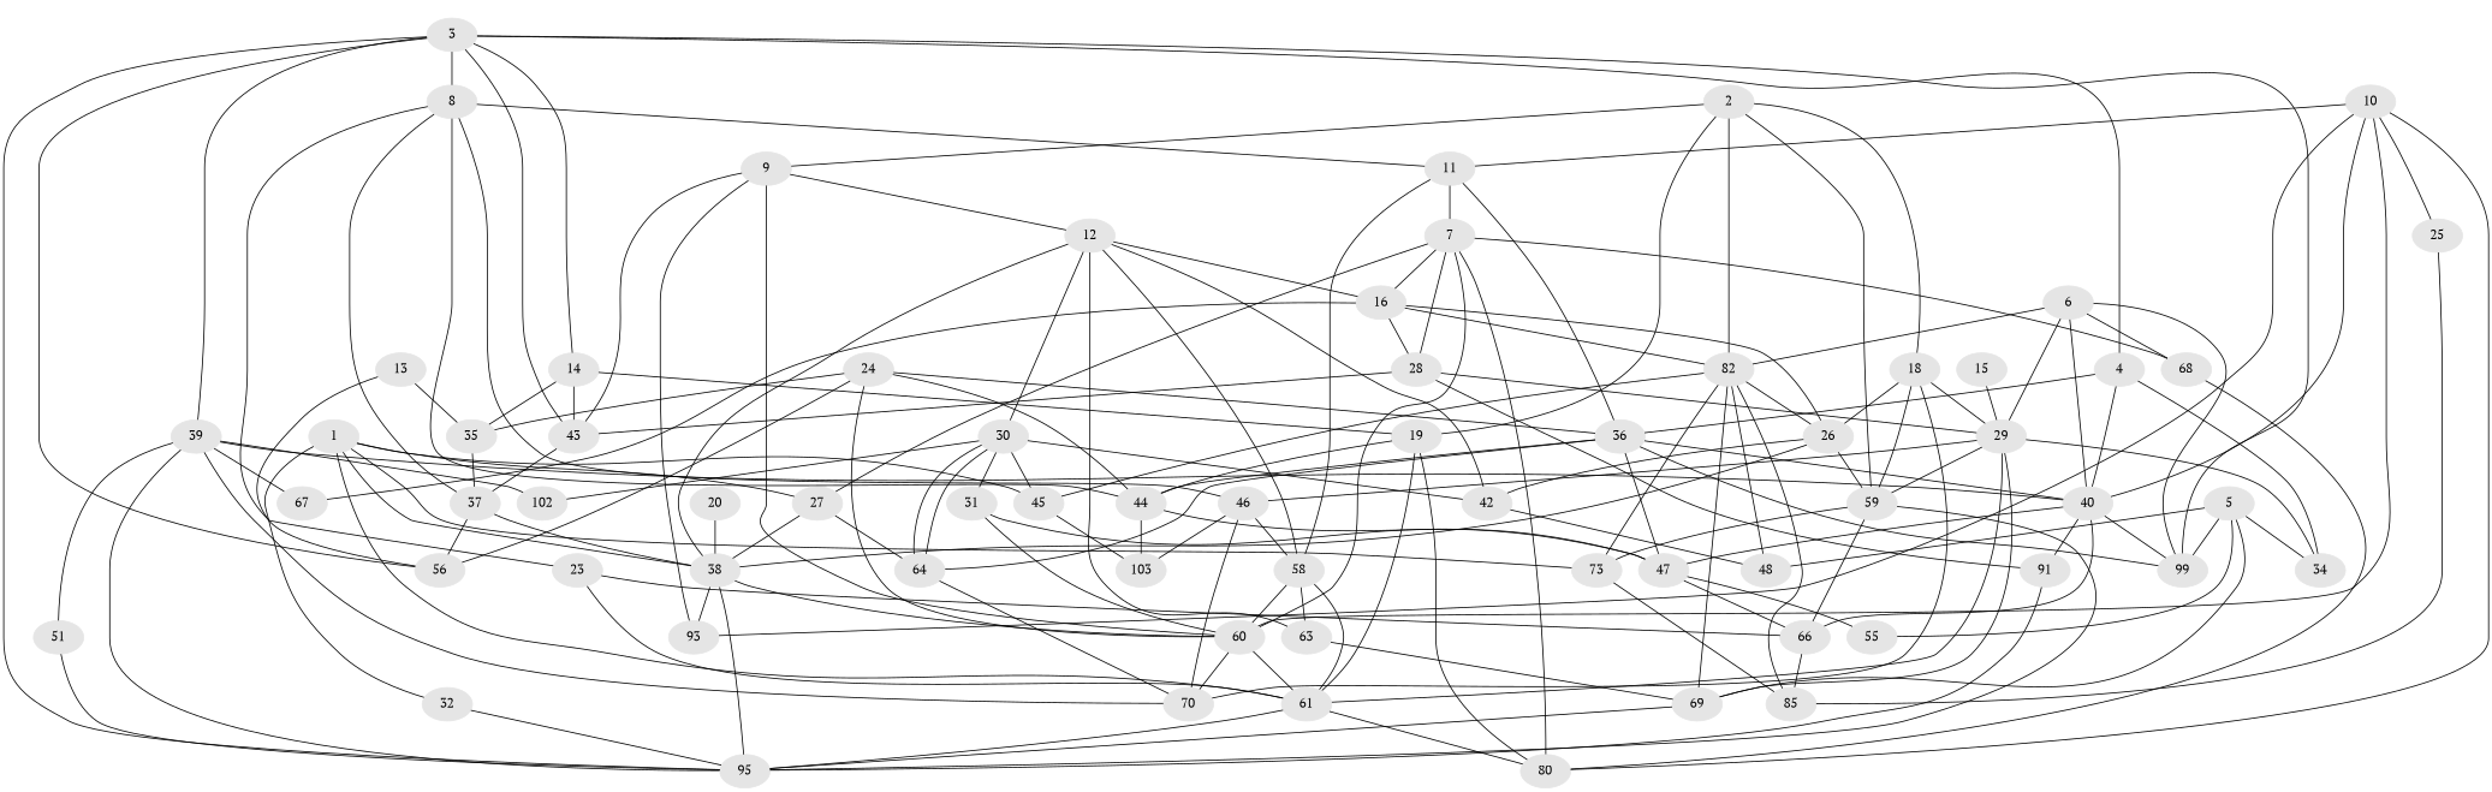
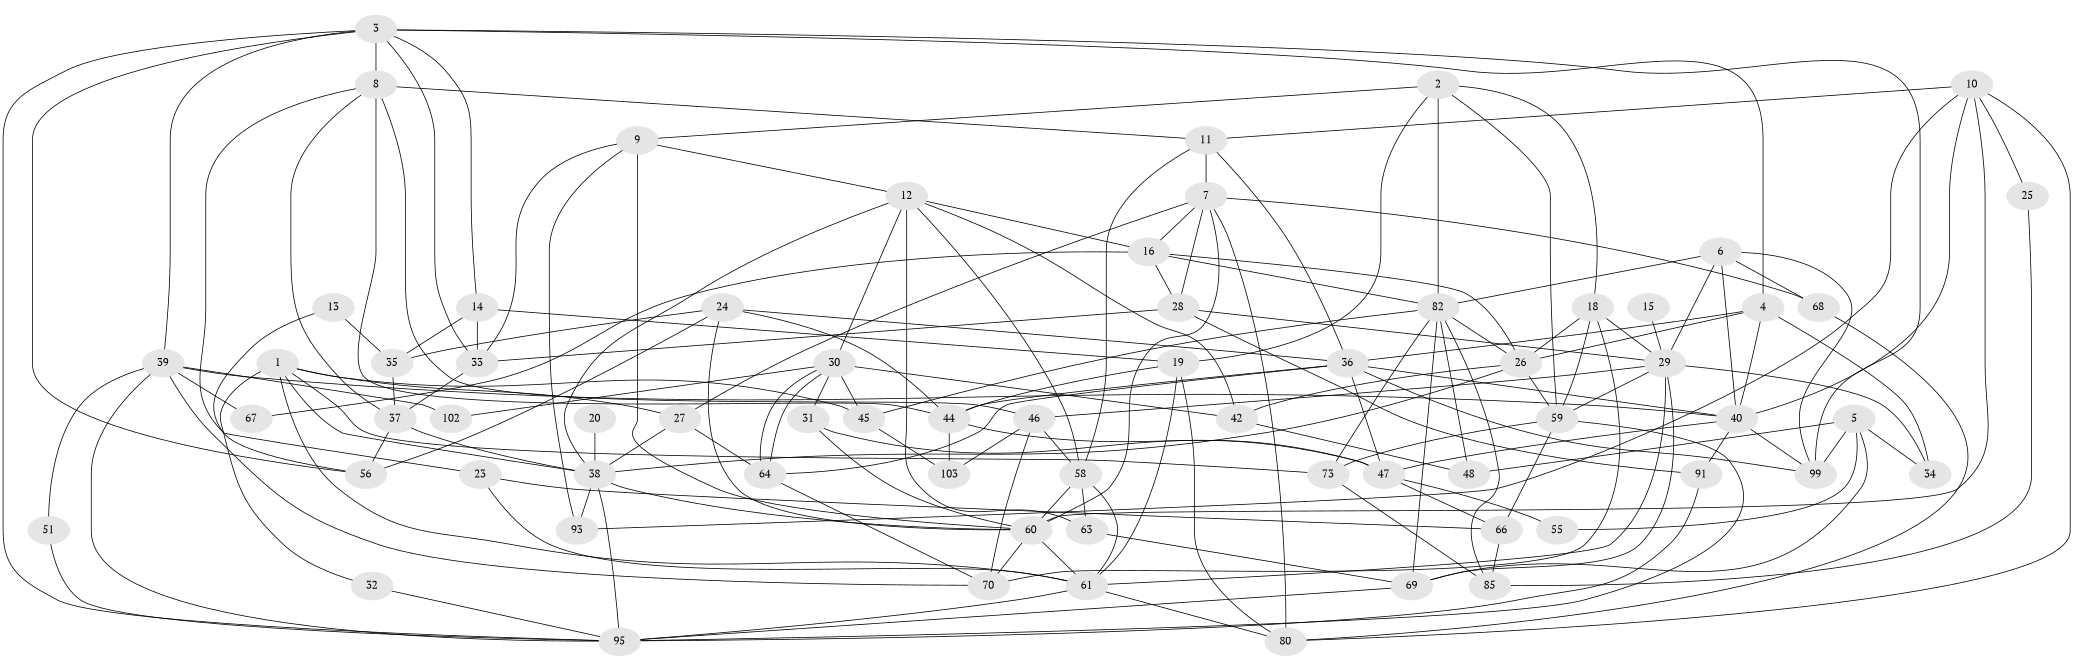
  graph {
    fontname="PT Serif"
    node [color=gray90 fontname="PT Serif" style=filled]
    edge [fontname="PT Serif"]
    1 [super="+89"]
    27 [super="+54"]
    32
    38 [super="+96"]
    45
    61 [super="+77"]
    73
    64
    95 [super="+101"]
    60 [super="+88"]
    93
    103
    80 [super="+90"]
    85
    2 [super="+21"]
    9 [super="+49"]
    18 [super="+57"]
    19 [super="+53"]
    n19 [label=82 super="+83"]
    59 [super="+84"]
-   33 [label=43]
+   33
    12 [super="+106"]
    26
    29 [super="+41"]
    70 [super="+75"]
    44 [super="+50"]
    48 [super="+72"]
    69 [super="+87"]
    66 [super="+86"]
    3 [super="+74"]
    4 [super="+97"]
    8
    14 [super="+17"]
    39 [super="+104"]
    56
    99 [super="+100"]
    34
    36
    40 [super="+43"]
    11 [super="+62"]
    23 [super="+94"]
    37 [super="+78"]
    46 [super="+65"]
    35
    67
    102
    51
    42
    47 [super="+92"]
    91
    5 [super="+81"]
    55
    7 [super="+98"]
    68
    16 [super="+82"]
    28 [super="+79"]
    6
    58 [super="+71"]
    30 [super="+105"]
    63
    10 [super="+52"]
    25
    31
    13
    15
    20
    24 [super="+76"]
    1 -- 27
    1 -- 32
    1 -- 38
    1 -- 45
    1 -- 61
    1 -- 73
    27 -- 38
    27 -- 64
    32 -- 95
    38 -- 95
    38 -- 60
    38 -- 93
    45 -- 103
    61 -- 95
    61 -- 80
    73 -- 85
    64 -- 70
    60 -- 61
    60 -- 70
    2 -- 9
    2 -- 18
    2 -- 19
    2 -- n19
    2 -- 59
    9 -- 60
    9 -- 93
    9 -- 33
    9 -- 12
    18 -- 59
    18 -- 26
    18 -- 29
    18 -- 70
    19 -- 61
    19 -- 80
    19 -- 44 [weight=2]
    n19 -- 45
    n19 -- 73
    n19 -- 85
    n19 -- 26
    n19 -- 48
    n19 -- 69
    59 -- 73
    59 -- 95
    59 -- 66 [weight=2]
    33 -- 37
    12 -- 38
    12 -- 42
    12 -- 16
    12 -- 58
    12 -- 30
    12 -- 63
    26 -- 38
    26 -- 59
    26 -- 42
    29 -- 61
    29 -- 59
    29 -- 69
    29 -- 34
    29 -- 46
    44 -- 103
    44 -- 47
    69 -- 95
    66 -- 85
    3 -- 95
    3 -- 33
    3 -- 4
    3 -- 8
    3 -- 14
    3 -- 39 [weight=2]
    3 -- 56
    3 -- 99
+   4 -- 26
    4 -- 34
    4 -- 36
    4 -- 40
    8 -- 44
    8 -- 11
    8 -- 23
    8 -- 37
    8 -- 46
    14 -- 19
    14 -- 33
    14 -- 35
    39 -- 95
    39 -- 70
    39 -- 40
    39 -- 67
    39 -- 102
    39 -- 51
    36 -- 64
    36 -- 44
    36 -- 99
    36 -- 40
    36 -- 47
-   40 -- 66
    40 -- 99
    40 -- 47
    40 -- 91
    11 -- 36
    11 -- 7
    11 -- 58
    23 -- 61
    23 -- 66
    37 -- 38
    37 -- 56
    46 -- 103
    46 -- 70
    46 -- 58
    35 -- 37
    51 -- 95
    42 -- 48
    47 -- 66
    47 -- 55
    91 -- 95
    5 -- 48
    5 -- 69 [weight=2]
    5 -- 99
    5 -- 34
    5 -- 55
    7 -- 27
    7 -- 60
    7 -- 80
    7 -- 68
    7 -- 16
    7 -- 28
    68 -- 80
    16 -- n19
    16 -- 26
    16 -- 67
    16 -- 28
    28 -- 33
    28 -- 29
    28 -- 91
    6 -- n19
    6 -- 29
    6 -- 99
    6 -- 40
    6 -- 68
    58 -- 61
    58 -- 60
    58 -- 63
    30 -- 45
    30 -- 64
    30 -- 64
    30 -- 102
    30 -- 42
    30 -- 31
    63 -- 69
    10 -- 60
    10 -- 93
    10 -- 80
    10 -- 40
    10 -- 11
    10 -- 25
    25 -- 85
    31 -- 60
    31 -- 47
    13 -- 56
    13 -- 35
    15 -- 29 [weight=2]
    20 -- 38
    24 -- 60
    24 -- 44
    24 -- 56
    24 -- 36
    24 -- 35
  }
